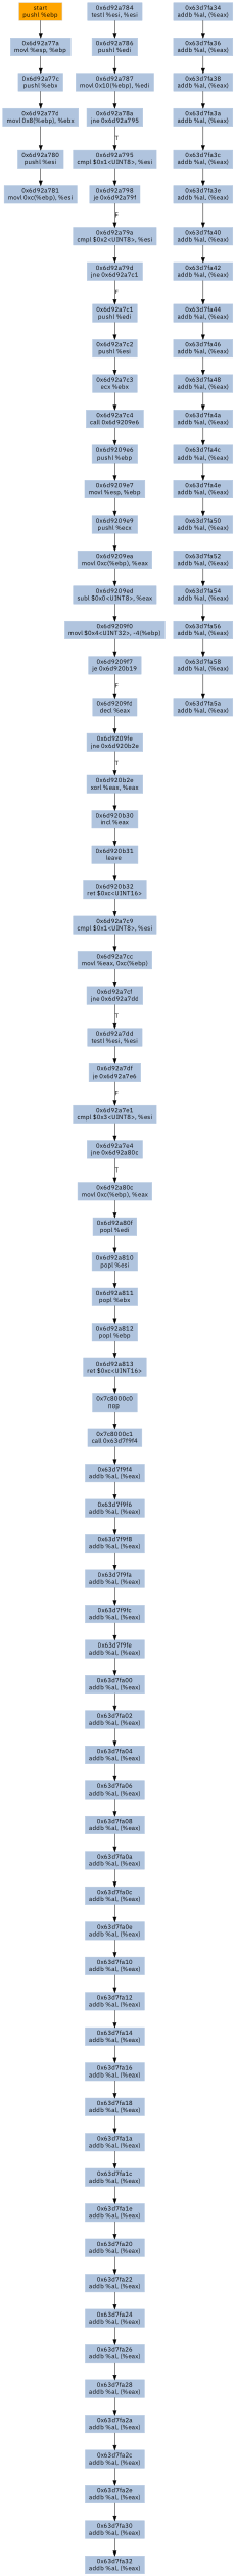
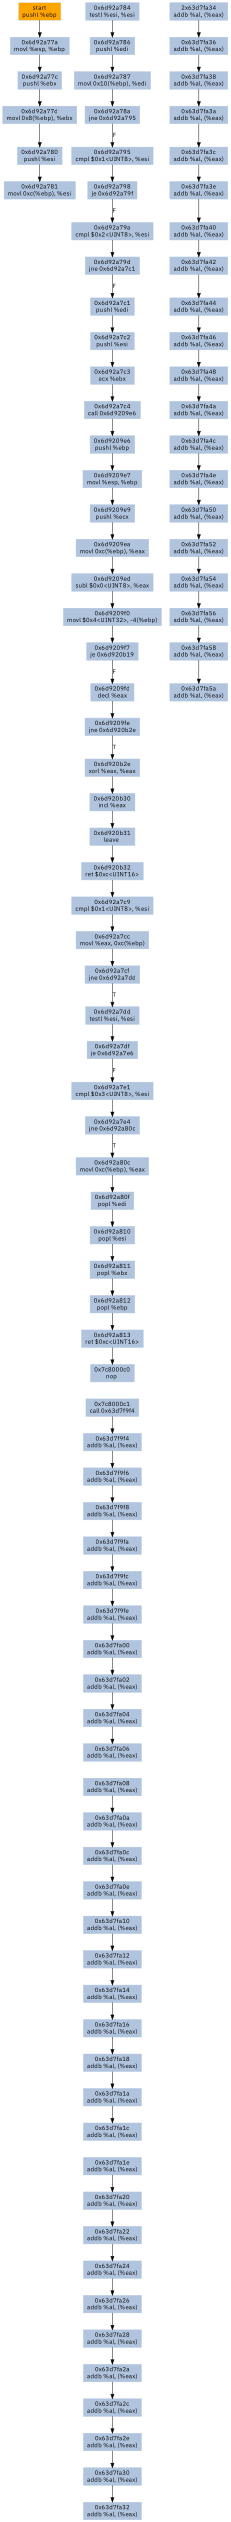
  digraph {
    fontname="IBM Plex Sans"
    node [color=lightsteelblue fillcolor=lightsteelblue fontname="IBM Plex Sans" shape=rectangle style=filled]
    edge [color="#000000" fontname="IBM Plex Sans"]
    n1 [color=lightgrey fillcolor=orange label="start\npushl %ebp"]
    n2 [label="0x6d92a77a\nmovl %esp, %ebp"]
    n3 [label="0x6d92a77c\npushl %ebx"]
    n4 [label="0x6d92a77d\nmovl 0x8(%ebp), %ebx"]
    n5 [label="0x6d92a780\npushl %esi"]
    n6 [label="0x6d92a781\nmovl 0xc(%ebp), %esi"]
    n7 [label="0x6d92a784\ntestl %esi, %esi"]
    n8 [label="0x6d92a786\npushl %edi"]
    n9 [label="0x6d92a787\nmovl 0x10(%ebp), %edi"]
    n10 [label="0x6d92a78a\njne 0x6d92a795"]
    n11 [label="0x6d92a795\ncmpl $0x1<UINT8>, %esi"]
    n12 [label="0x6d92a798\nje 0x6d92a79f"]
    n13 [label="0x6d92a79a\ncmpl $0x2<UINT8>, %esi"]
    n14 [label="0x6d92a79d\njne 0x6d92a7c1"]
    n15 [label="0x6d92a7c1\npushl %edi"]
    n16 [label="0x6d92a7c2\npushl %esi"]
    n17 [label="0x6d92a7c3\necx %ebx"]
    n18 [label="0x6d92a7c4\ncall 0x6d9209e6"]
    n19 [label="0x6d9209e6\npushl %ebp"]
    n20 [label="0x6d9209e7\nmovl %esp, %ebp"]
    n21 [label="0x6d9209e9\npushl %ecx"]
    n22 [label="0x6d9209ea\nmovl 0xc(%ebp), %eax"]
    n23 [label="0x6d9209ed\nsubl $0x0<UINT8>, %eax"]
    n24 [label="0x6d9209f0\nmovl $0x4<UINT32>, -4(%ebp)"]
    n25 [label="0x6d9209f7\nje 0x6d920b19"]
    n26 [label="0x6d9209fd\ndecl %eax"]
    n27 [label="0x6d9209fe\njne 0x6d920b2e"]
    n28 [label="0x6d920b2e\nxorl %eax, %eax"]
    n29 [label="0x6d920b30\nincl %eax"]
    n30 [label="0x6d920b31\nleave "]
    n31 [label="0x6d920b32\nret $0xc<UINT16>"]
    n32 [label="0x6d92a7c9\ncmpl $0x1<UINT8>, %esi"]
    n33 [label="0x6d92a7cc\nmovl %eax, 0xc(%ebp)"]
    n34 [label="0x6d92a7cf\njne 0x6d92a7dd"]
    n35 [label="0x6d92a7dd\ntestl %esi, %esi"]
    n36 [label="0x6d92a7df\nje 0x6d92a7e6"]
    n37 [label="0x6d92a7e1\ncmpl $0x3<UINT8>, %esi"]
    n38 [label="0x6d92a7e4\njne 0x6d92a80c"]
    n39 [label="0x6d92a80c\nmovl 0xc(%ebp), %eax"]
    n40 [label="0x6d92a80f\npopl %edi"]
    n41 [label="0x6d92a810\npopl %esi"]
    n42 [label="0x6d92a811\npopl %ebx"]
    n43 [label="0x6d92a812\npopl %ebp"]
    n44 [label="0x6d92a813\nret $0xc<UINT16>"]
    n45 [label="0x7c8000c0\nnop "]
    n46 [label="0x7c8000c1\ncall 0x63d7f9f4"]
    n47 [label="0x63d7f9f4\naddb %al, (%eax)"]
    n48 [label="0x63d7f9f6\naddb %al, (%eax)"]
    n49 [label="0x63d7f9f8\naddb %al, (%eax)"]
    n50 [label="0x63d7f9fa\naddb %al, (%eax)"]
    n51 [label="0x63d7f9fc\naddb %al, (%eax)"]
    n52 [label="0x63d7f9fe\naddb %al, (%eax)"]
    n53 [label="0x63d7fa00\naddb %al, (%eax)"]
    n54 [label="0x63d7fa02\naddb %al, (%eax)"]
    n55 [label="0x63d7fa04\naddb %al, (%eax)"]
    n56 [label="0x63d7fa06\naddb %al, (%eax)"]
    n57 [label="0x63d7fa08\naddb %al, (%eax)"]
    n58 [label="0x63d7fa0a\naddb %al, (%eax)"]
    n59 [label="0x63d7fa0c\naddb %al, (%eax)"]
    n60 [label="0x63d7fa0e\naddb %al, (%eax)"]
    n61 [label="0x63d7fa10\naddb %al, (%eax)"]
    n62 [label="0x63d7fa12\naddb %al, (%eax)"]
    n63 [label="0x63d7fa14\naddb %al, (%eax)"]
    n64 [label="0x63d7fa16\naddb %al, (%eax)"]
    n65 [label="0x63d7fa18\naddb %al, (%eax)"]
    n66 [label="0x63d7fa1a\naddb %al, (%eax)"]
    n67 [label="0x63d7fa1c\naddb %al, (%eax)"]
    n68 [label="0x63d7fa1e\naddb %al, (%eax)"]
    n69 [label="0x63d7fa20\naddb %al, (%eax)"]
    n70 [label="0x63d7fa22\naddb %al, (%eax)"]
    n71 [label="0x63d7fa24\naddb %al, (%eax)"]
    n72 [label="0x63d7fa26\naddb %al, (%eax)"]
    n73 [label="0x63d7fa28\naddb %al, (%eax)"]
    n74 [label="0x63d7fa2a\naddb %al, (%eax)"]
    n75 [label="0x63d7fa2c\naddb %al, (%eax)"]
    n76 [label="0x63d7fa2e\naddb %al, (%eax)"]
    n77 [label="0x63d7fa30\naddb %al, (%eax)"]
    n78 [label="0x63d7fa32\naddb %al, (%eax)"]
-   n79 [label="0x63d7fa34\naddb %al, (%eax)"]
+   n79 [label="2x63d7fa34\naddb %al, (%eax)"]
    n80 [label="0x63d7fa36\naddb %al, (%eax)"]
    n81 [label="0x63d7fa38\naddb %al, (%eax)"]
    n82 [label="0x63d7fa3a\naddb %al, (%eax)"]
    n83 [label="0x63d7fa3c\naddb %al, (%eax)"]
    n84 [label="0x63d7fa3e\naddb %al, (%eax)"]
    n85 [label="0x63d7fa40\naddb %al, (%eax)"]
    n86 [label="0x63d7fa42\naddb %al, (%eax)"]
    n87 [label="0x63d7fa44\naddb %al, (%eax)"]
    n88 [label="0x63d7fa46\naddb %al, (%eax)"]
    n89 [label="0x63d7fa48\naddb %al, (%eax)"]
    n90 [label="0x63d7fa4a\naddb %al, (%eax)"]
    n91 [label="0x63d7fa4c\naddb %al, (%eax)"]
    n92 [label="0x63d7fa4e\naddb %al, (%eax)"]
    n93 [label="0x63d7fa50\naddb %al, (%eax)"]
    n94 [label="0x63d7fa52\naddb %al, (%eax)"]
    n95 [label="0x63d7fa54\naddb %al, (%eax)"]
    n96 [label="0x63d7fa56\naddb %al, (%eax)"]
    n97 [label="0x63d7fa58\naddb %al, (%eax)"]
    n98 [label="0x63d7fa5a\naddb %al, (%eax)"]
    n1 -> n2
    n2 -> n3
    n3 -> n4
    n4 -> n5
    n5 -> n6
    n7 -> n8
    n8 -> n9
    n9 -> n10
-   n10 -> n11 [label=T]
+   n10 -> n11 [label=F]
    n11 -> n12
    n12 -> n13 [label=F]
    n13 -> n14
    n14 -> n15 [label=F]
    n15 -> n16
    n16 -> n17
    n17 -> n18
    n18 -> n19
    n19 -> n20
    n20 -> n21
    n21 -> n22
    n22 -> n23
    n23 -> n24
    n24 -> n25
    n25 -> n26 [label=F]
    n26 -> n27
    n27 -> n28 [label=T]
    n28 -> n29
    n29 -> n30
    n30 -> n31
    n31 -> n32
    n32 -> n33
    n33 -> n34
    n34 -> n35 [label=T]
    n35 -> n36
    n36 -> n37 [label=F]
    n37 -> n38
    n38 -> n39 [label=T]
    n39 -> n40
    n40 -> n41
    n41 -> n42
    n42 -> n43
    n43 -> n44
    n44 -> n45
-   n45 -> n46
    n46 -> n47
    n47 -> n48
    n48 -> n49
    n49 -> n50
    n50 -> n51
    n51 -> n52
    n52 -> n53
    n53 -> n54
    n54 -> n55
    n55 -> n56
-   n56 -> n57
    n57 -> n58
    n58 -> n59
    n59 -> n60
    n60 -> n61
    n61 -> n62
    n62 -> n63
    n63 -> n64
    n64 -> n65
    n65 -> n66
    n66 -> n67
-   n67 -> n68
    n68 -> n69
    n69 -> n70
    n70 -> n71
    n71 -> n72
    n72 -> n73
    n73 -> n74
    n74 -> n75
    n75 -> n76
    n76 -> n77
    n77 -> n78
    n79 -> n80
    n80 -> n81
    n81 -> n82
    n82 -> n83
    n83 -> n84
    n84 -> n85
    n85 -> n86
    n86 -> n87
    n87 -> n88
    n88 -> n89
    n89 -> n90
    n90 -> n91
    n91 -> n92
    n92 -> n93
+   n93 -> n94
    n94 -> n95
    n95 -> n96
    n96 -> n97
    n97 -> n98
  }
